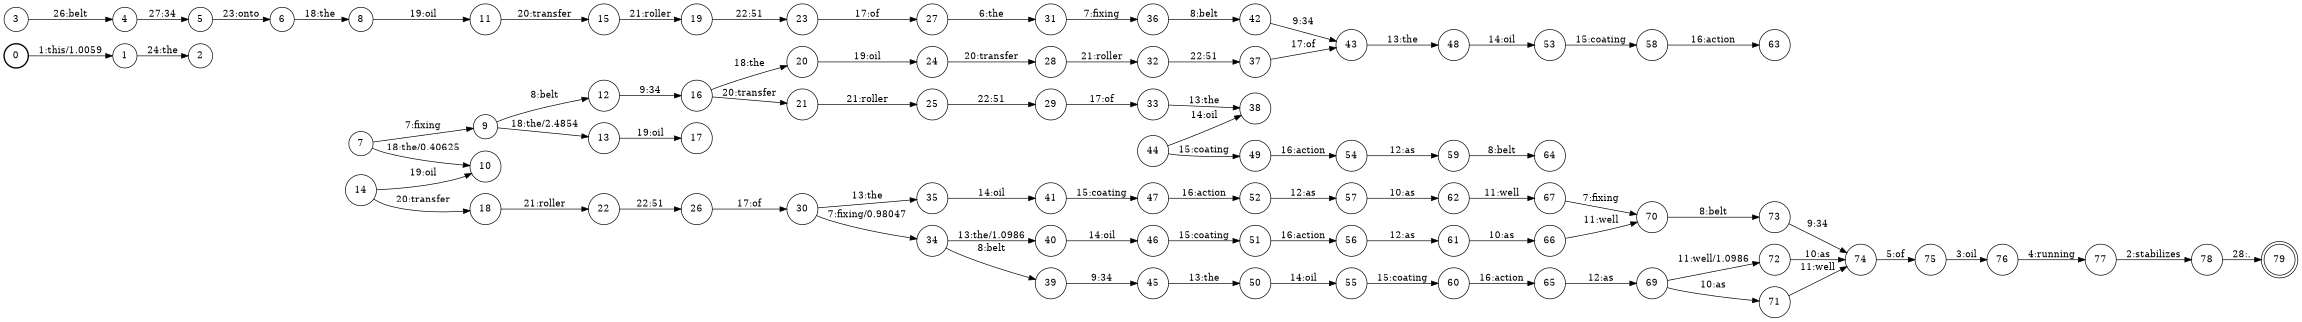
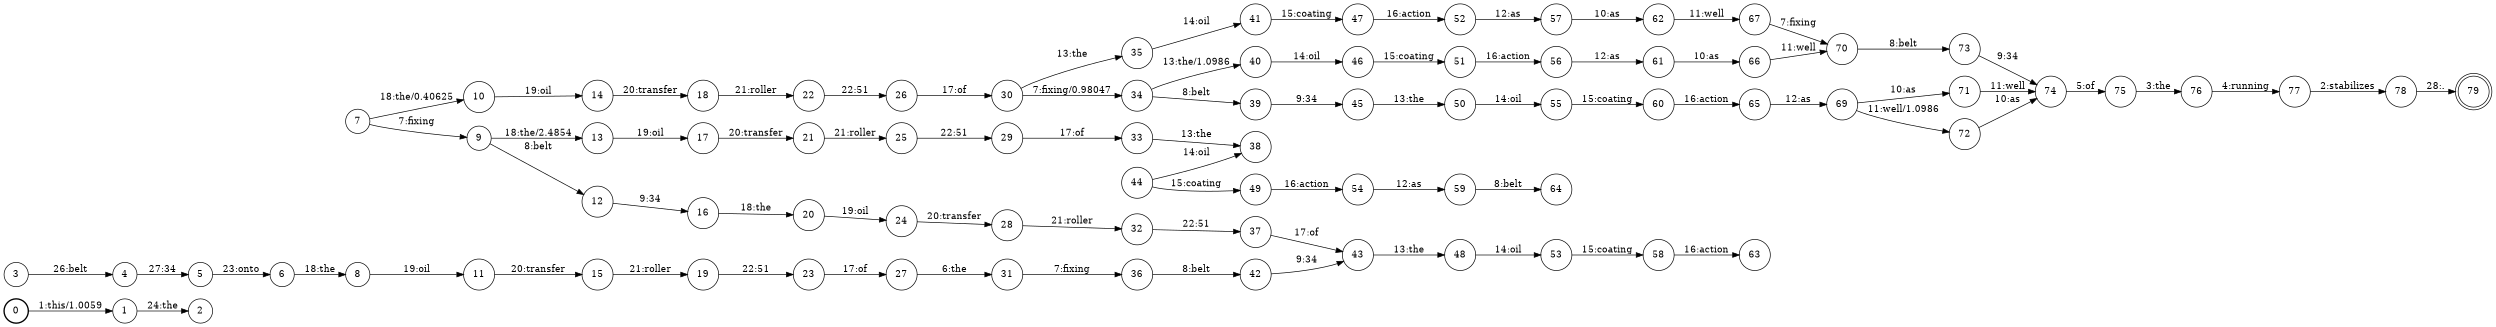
  digraph {
    nodesep=0.25
    rankdir=LR
    ranksep=0.4
    node [fontsize=14 shape=circle style=solid]
    edge [fontsize=14]
    n1 [label=0 style=bold]
    n2 [label=1]
    n3 [label=2]
    n4 [label=3]
    n5 [label=4]
    n6 [label=5]
    n7 [label=6]
    n8 [label=8]
    n9 [label=7]
    n10 [label=10]
    n11 [label=9]
    n12 [label=11]
    n13 [label=14]
    n14 [label=13]
    n15 [label=12]
    n16 [label=15]
    n17 [label=18]
    n18 [label=17]
    n19 [label=16]
    n20 [label=19]
    n21 [label=21]
    n22 [label=20]
    n23 [label=22]
    n24 [label=23]
    n25 [label=24]
    n26 [label=25]
    n27 [label=26]
    n28 [label=27]
    n29 [label=28]
    n30 [label=29]
    n31 [label=30]
    n32 [label=31]
    n33 [label=32]
    n34 [label=33]
    n35 [label=35]
    n36 [label=34]
    n37 [label=36]
    n38 [label=37]
    n39 [label=38]
    n40 [label=41]
    n41 [label=40]
    n42 [label=39]
    n43 [label=42]
    n44 [label=43]
    n45 [label=47]
    n46 [label=46]
    n47 [label=45]
    n48 [label=48]
    n49 [label=44]
    n50 [label=49]
    n51 [label=51]
    n52 [label=50]
    n53 [label=52]
    n54 [label=53]
    n55 [label=54]
    n56 [label=55]
    n57 [label=56]
    n58 [label=57]
    n59 [label=58]
    n60 [label=59]
    n61 [label=60]
    n62 [label=61]
    n63 [label=62]
    n64 [label=63]
    n65 [label=64]
    n66 [label=65]
    n67 [label=66]
    n68 [label=67]
    n69 [label=69]
    n70 [label=70]
    n71 [label=71]
    n72 [label=72]
    n73 [label=73]
    n74 [label=74]
    n75 [label=75]
    n76 [label=76]
    n77 [label=77]
    n78 [label=78]
    n79 [label=79 shape=doublecircle]
    n1 -> n2 [label="1:this/1.0059"]
    n2 -> n3 [label="24:the"]
    n4 -> n5 [label="26:belt"]
    n5 -> n6 [label="27:34"]
    n6 -> n7 [label="23:onto"]
    n7 -> n8 [label="18:the"]
    n8 -> n12 [label="19:oil"]
    n9 -> n10 [label="18:the/0.40625"]
    n9 -> n11 [label="7:fixing"]
-   n13 -> n10 [label="19:oil"]
+   n10 -> n13 [label="19:oil"]
    n11 -> n14 [label="18:the/2.4854"]
    n11 -> n15 [label="8:belt"]
    n12 -> n16 [label="20:transfer"]
    n13 -> n17 [label="20:transfer"]
    n14 -> n18 [label="19:oil"]
    n15 -> n19 [label="9:34"]
    n16 -> n20 [label="21:roller"]
    n17 -> n23 [label="21:roller"]
-   n19 -> n21 [label="20:transfer"]
+   n18 -> n21 [label="20:transfer"]
    n19 -> n22 [label="18:the"]
    n20 -> n24 [label="22:51"]
    n21 -> n26 [label="21:roller"]
    n22 -> n25 [label="19:oil"]
    n23 -> n27 [label="22:51"]
    n24 -> n28 [label="17:of"]
    n25 -> n29 [label="20:transfer"]
    n26 -> n30 [label="22:51"]
    n27 -> n31 [label="17:of"]
    n28 -> n32 [label="6:the"]
    n29 -> n33 [label="21:roller"]
    n30 -> n34 [label="17:of"]
    n31 -> n35 [label="13:the"]
    n31 -> n36 [label="7:fixing/0.98047"]
    n32 -> n37 [label="7:fixing"]
    n33 -> n38 [label="22:51"]
    n34 -> n39 [label="13:the"]
    n35 -> n40 [label="14:oil"]
    n36 -> n41 [label="13:the/1.0986"]
    n36 -> n42 [label="8:belt"]
    n37 -> n43 [label="8:belt"]
    n38 -> n44 [label="17:of"]
    n40 -> n45 [label="15:coating"]
    n41 -> n46 [label="14:oil"]
    n42 -> n47 [label="9:34"]
    n43 -> n44 [label="9:34"]
    n44 -> n48 [label="13:the"]
    n45 -> n53 [label="16:action"]
    n46 -> n51 [label="15:coating"]
    n47 -> n52 [label="13:the"]
    n48 -> n54 [label="14:oil"]
    n49 -> n39 [label="14:oil"]
    n49 -> n50 [label="15:coating"]
    n50 -> n55 [label="16:action"]
    n51 -> n57 [label="16:action"]
    n52 -> n56 [label="14:oil"]
    n53 -> n58 [label="12:as"]
    n54 -> n59 [label="15:coating"]
    n55 -> n60 [label="12:as"]
    n56 -> n61 [label="15:coating"]
    n57 -> n62 [label="12:as"]
    n58 -> n63 [label="10:as"]
    n59 -> n64 [label="16:action"]
    n60 -> n65 [label="8:belt"]
    n61 -> n66 [label="16:action"]
    n62 -> n67 [label="10:as"]
    n63 -> n68 [label="11:well"]
    n66 -> n69 [label="12:as"]
    n67 -> n70 [label="11:well"]
    n68 -> n70 [label="7:fixing"]
    n69 -> n71 [label="10:as"]
    n69 -> n72 [label="11:well/1.0986"]
    n70 -> n73 [label="8:belt"]
    n71 -> n74 [label="11:well"]
    n72 -> n74 [label="10:as"]
    n73 -> n74 [label="9:34"]
    n74 -> n75 [label="5:of"]
-   n75 -> n76 [label="3:oil"]
+   n75 -> n76 [label="3:the"]
    n76 -> n77 [label="4:running"]
    n77 -> n78 [label="2:stabilizes"]
    n78 -> n79 [label="28:."]
  }
